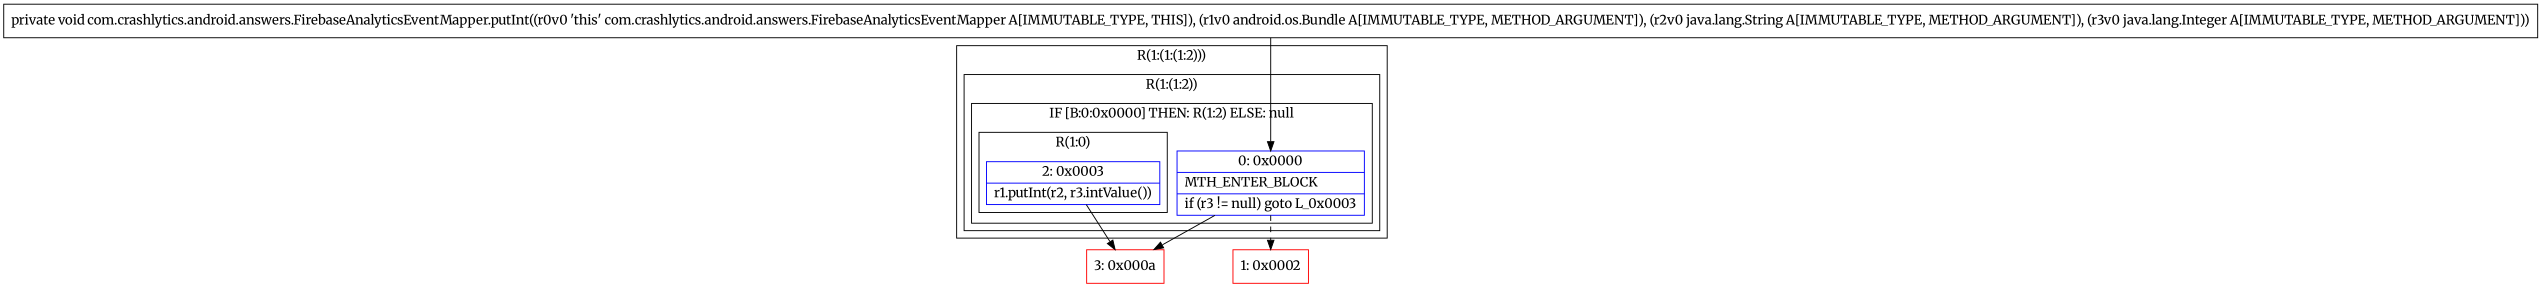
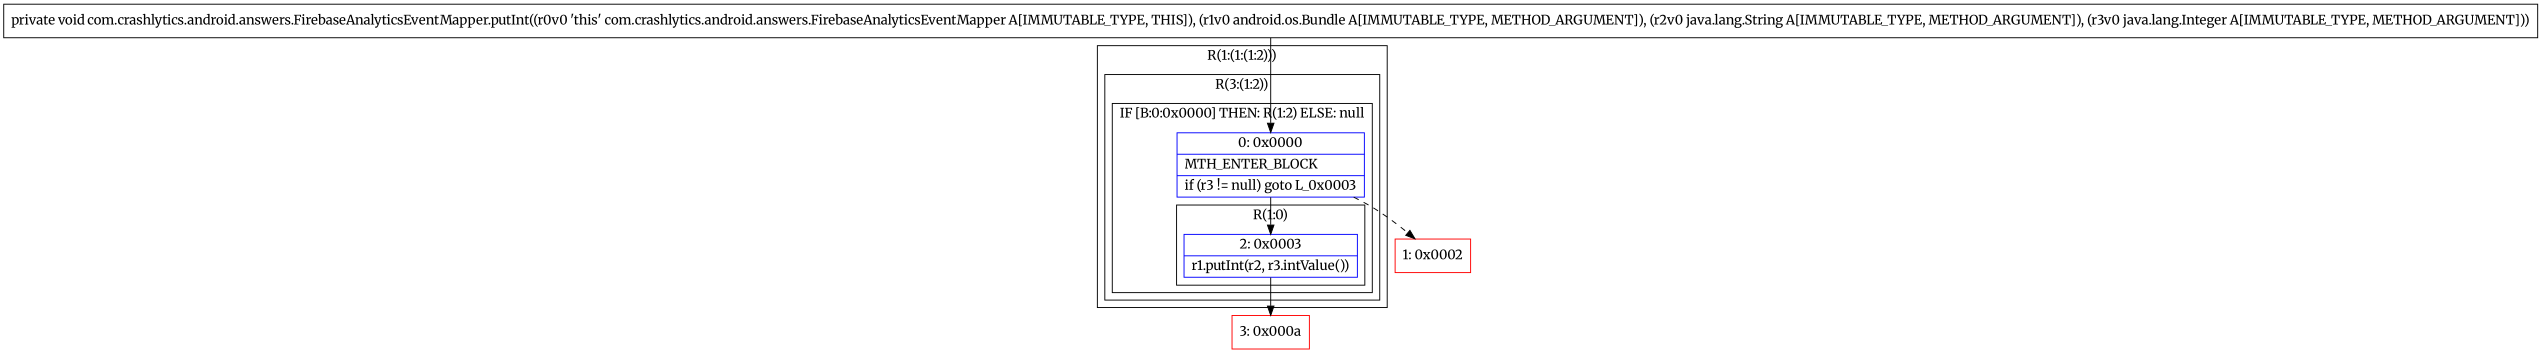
  digraph {
    fontname=Merriweather
    node [color=blue fontname=Merriweather shape=record]
    edge [fontname=Merriweather]
    n1 [label="{2\:\ 0x0003|r1.putInt(r2, r3.intValue())\l}"]
    n2 [label="{0\:\ 0x0000|MTH_ENTER_BLOCK\l|if (r3 != null) goto L_0x0003\l}"]
    n3 [color=red label="{3\:\ 0x000a}"]
    n4 [color=red label="{1\:\ 0x0002}"]
    n5 [label="{private void com.crashlytics.android.answers.FirebaseAnalyticsEventMapper.putInt((r0v0 'this' com.crashlytics.android.answers.FirebaseAnalyticsEventMapper A[IMMUTABLE_TYPE, THIS]), (r1v0 android.os.Bundle A[IMMUTABLE_TYPE, METHOD_ARGUMENT]), (r2v0 java.lang.String A[IMMUTABLE_TYPE, METHOD_ARGUMENT]), (r3v0 java.lang.Integer A[IMMUTABLE_TYPE, METHOD_ARGUMENT])) }" color=""]
    subgraph cluster_1 {
      label="R(1:(1:(1:2)))"
      subgraph cluster_2 {
-       label="R(1:(1:2))"
+       label="R(3:(1:2))"
        subgraph cluster_3 {
          label="IF [B:0:0x0000] THEN: R(1:2) ELSE: null"
          n2
          subgraph cluster_4 {
            label="R(1:0)"
            n1
          }
        }
      }
    }
    n1 -> n3
-   n2 -> n3
+   n2 -> n1
    n2 -> n4 [style=dashed]
    n5 -> n2
  }
